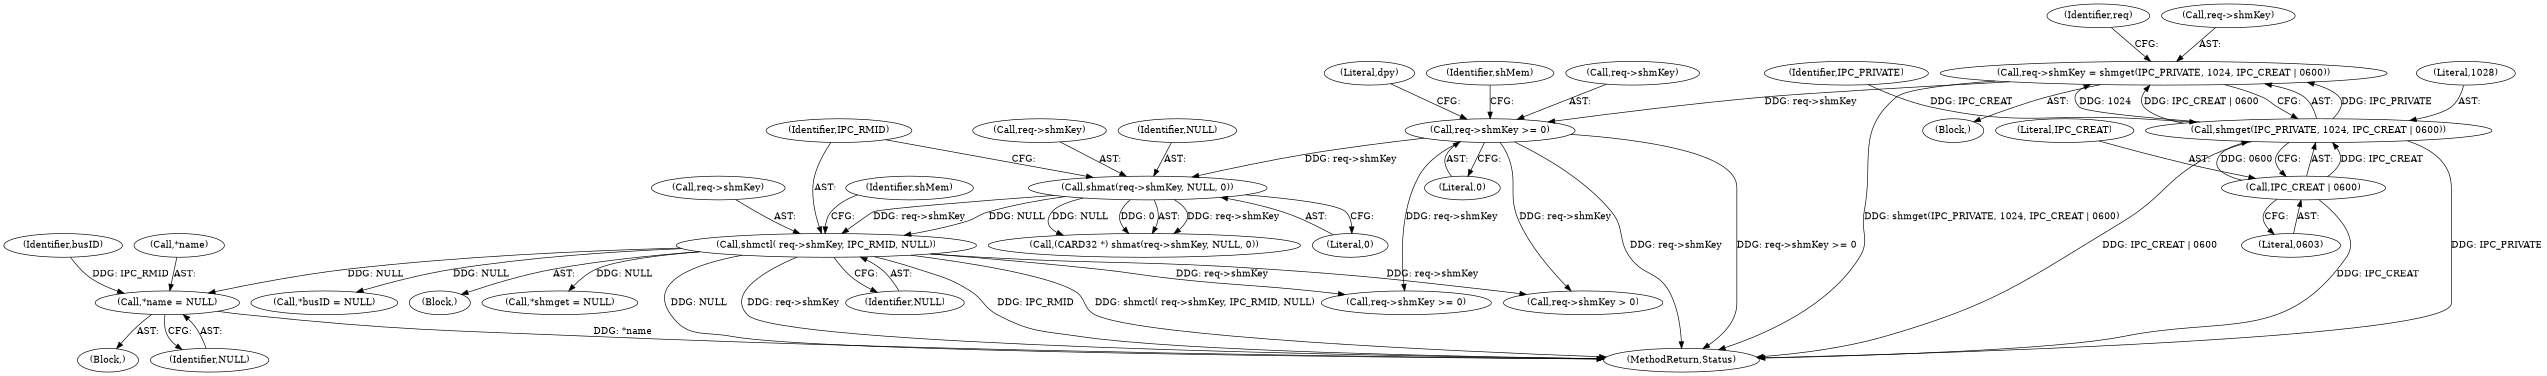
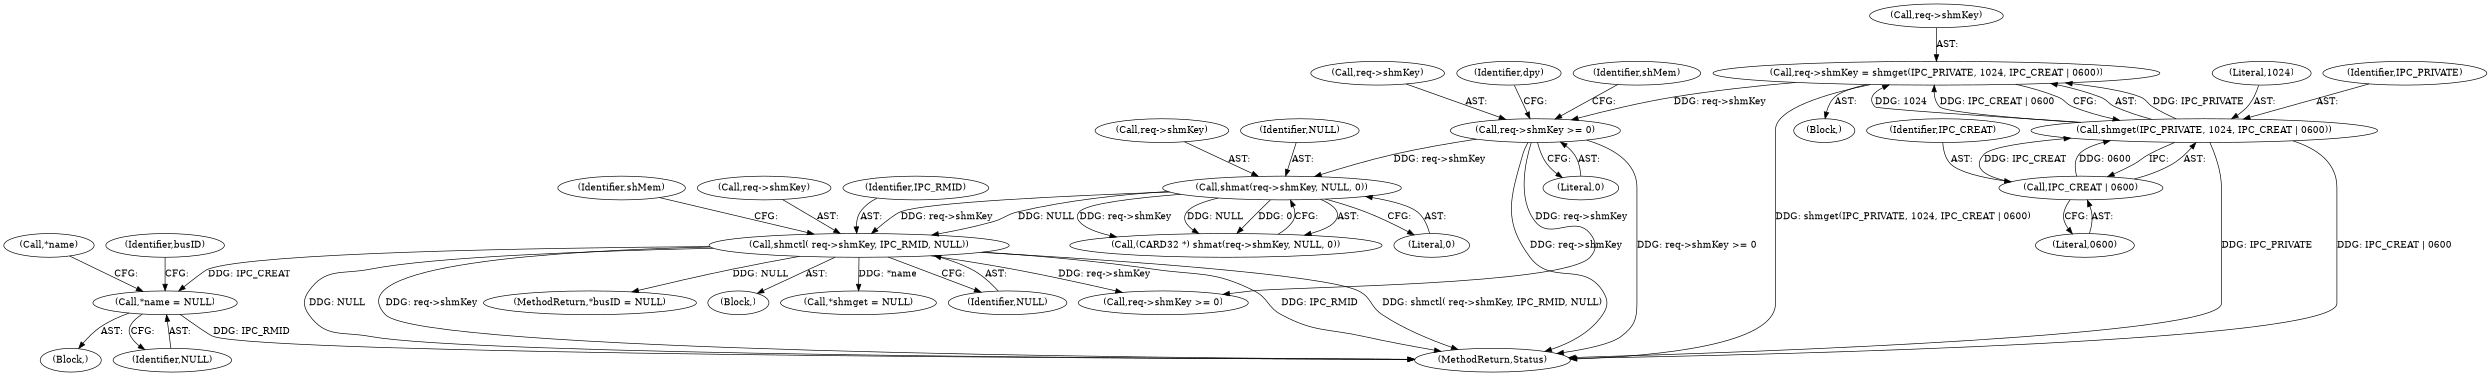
  digraph {
    n1 [label="(Call,*name = NULL)"]
    n2 [label="(MethodReturn,Status)"]
    n3 [label="(Block,)"]
    n4 [label="(Identifier,NULL)"]
    n5 [label="(Call,shmctl( req->shmKey, IPC_RMID, NULL))"]
-   n6 [label="(Call,*busID = NULL)"]
+   n6 [label="(MethodReturn,*busID = NULL)"]
    n7 [label="(Block,)"]
    n8 [label="(Call,*shmget = NULL)"]
-   n9 [label="(Call,req->shmKey > 0)"]
    n10 [label="(Call,req->shmKey >= 0)"]
    n11 [label="(Identifier,NULL)"]
    n12 [label="(Call,shmat(req->shmKey, NULL, 0))"]
    n13 [label="(Literal,0)"]
    n14 [label="(Call,(CARD32 *) shmat(req->shmKey, NULL, 0))"]
    n15 [label="(Call,req->shmKey >= 0)"]
    n16 [label="(Literal,0)"]
    n17 [label="(Call,req->shmKey = shmget(IPC_PRIVATE, 1024, IPC_CREAT | 0600))"]
    n18 [label="(Call,shmget(IPC_PRIVATE, 1024, IPC_CREAT | 0600))"]
    n19 [label="(Block,)"]
    n20 [label="(Call,IPC_CREAT | 0600)"]
-   n21 [label="(Literal,0603)"]
+   n21 [label="(Literal,0600)"]
    n22 [label="(Call,req->shmKey)"]
    n23 [label="(Identifier,shMem)"]
    n24 [label="(Call,req->shmKey)"]
    n25 [label="(Call,*name)"]
    n26 [label="(Call,req->shmKey)"]
-   n27 [label="(Literal,dpy)"]
+   n27 [label="(Identifier,dpy)"]
    n28 [label="(Identifier,IPC_RMID)"]
-   n29 [label="(Identifier,req)"]
-   n30 [label="(Literal,1028)"]
+   n30 [label="(Literal,1024)"]
    n31 [label="(Identifier,IPC_PRIVATE)"]
    n32 [label="(Identifier,NULL)"]
    n33 [label="(Identifier,shMem)"]
    n34 [label="(Call,req->shmKey)"]
    n35 [label="(Identifier,busID)"]
-   n36 [label="(Literal,IPC_CREAT)"]
-   n1 -> n2 [label="DDG: *name"]
+   n36 [label="(Identifier,IPC_CREAT)"]
+   n1 -> n2 [label="DDG: IPC_RMID"]
    n1 -> n3 [label="AST: "]
    n1 -> n4 [label="CFG: "]
    n4 -> n1 [label="AST: "]
-   n5 -> n1 [label="DDG: NULL"]
+   n5 -> n1 [label="DDG: IPC_CREAT"]
    n5 -> n2 [label="DDG: IPC_RMID"]
    n5 -> n2 [label="DDG: shmctl( req->shmKey, IPC_RMID, NULL)"]
    n5 -> n2 [label="DDG: NULL"]
    n5 -> n2 [label="DDG: req->shmKey"]
    n5 -> n6 [label="DDG: NULL"]
    n5 -> n7 [label="AST: "]
-   n5 -> n8 [label="DDG: NULL"]
-   n5 -> n9 [label="DDG: req->shmKey"]
+   n5 -> n8 [label="DDG: *name"]
    n5 -> n10 [label="DDG: req->shmKey"]
    n5 -> n11 [label="CFG: "]
    n11 -> n5 [label="AST: "]
    n12 -> n5 [label="DDG: req->shmKey"]
    n12 -> n5 [label="DDG: NULL"]
    n12 -> n13 [label="CFG: "]
    n12 -> n14 [label="AST: "]
    n12 -> n14 [label="DDG: req->shmKey"]
    n12 -> n14 [label="DDG: NULL"]
    n12 -> n14 [label="DDG: 0"]
    n13 -> n12 [label="AST: "]
-   n28 -> n12 [label="CFG: "]
+   n14 -> n12 [label="CFG: "]
    n15 -> n2 [label="DDG: req->shmKey >= 0"]
    n15 -> n2 [label="DDG: req->shmKey"]
-   n15 -> n9 [label="DDG: req->shmKey"]
    n15 -> n10 [label="DDG: req->shmKey"]
    n15 -> n12 [label="DDG: req->shmKey"]
    n15 -> n16 [label="CFG: "]
    n16 -> n15 [label="AST: "]
    n17 -> n2 [label="DDG: shmget(IPC_PRIVATE, 1024, IPC_CREAT | 0600)"]
    n17 -> n15 [label="DDG: req->shmKey"]
    n17 -> n18 [label="CFG: "]
    n17 -> n19 [label="AST: "]
    n18 -> n2 [label="DDG: IPC_PRIVATE"]
    n18 -> n2 [label="DDG: IPC_CREAT | 0600"]
    n18 -> n17 [label="AST: "]
    n18 -> n17 [label="DDG: IPC_PRIVATE"]
    n18 -> n17 [label="DDG: 1024"]
    n18 -> n17 [label="DDG: IPC_CREAT | 0600"]
-   n18 -> n20 [label="CFG: "]
-   n20 -> n2 [label="DDG: IPC_CREAT"]
+   n18 -> n20 [label="IPC: "]
    n20 -> n18 [label="AST: "]
    n20 -> n18 [label="DDG: IPC_CREAT"]
    n20 -> n18 [label="DDG: 0600"]
    n20 -> n21 [label="CFG: "]
    n21 -> n20 [label="AST: "]
    n22 -> n12 [label="AST: "]
    n23 -> n5 [label="CFG: "]
    n24 -> n5 [label="AST: "]
-   n25 -> n1 [label="AST: "]
+   n25 -> n1 [label="CFG: "]
    n26 -> n15 [label="AST: "]
    n27 -> n15 [label="CFG: "]
    n28 -> n5 [label="AST: "]
-   n29 -> n17 [label="CFG: "]
    n30 -> n18 [label="AST: "]
-   n31 -> n18 [label="DDG: IPC_CREAT"]
+   n31 -> n18 [label="AST: "]
    n32 -> n12 [label="AST: "]
    n33 -> n15 [label="CFG: "]
    n34 -> n17 [label="AST: "]
-   n35 -> n1 [label="DDG: IPC_RMID"]
+   n35 -> n1 [label="CFG: "]
    n36 -> n20 [label="AST: "]
  }
